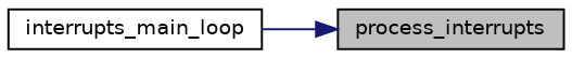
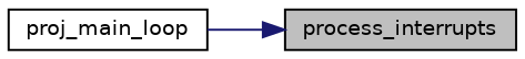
  digraph {
    rankdir=RL
    node [color=black fontname=Helvetica fontsize=10 shape=record style=filled]
    n1 [fillcolor=grey75 fontcolor=black height=0.2 label=process_interrupts width=0.4]
-   n2 [fillcolor=white height=0.2 label=interrupts_main_loop width=0.4]
+   n2 [fillcolor=white height=0.2 label=proj_main_loop width=0.4]
    n1 -> n2 [color=midnightblue dir=back fontname=Helvetica fontsize=10 labelfontname=Helvetica labelfontsize=10 style=solid]
  }
